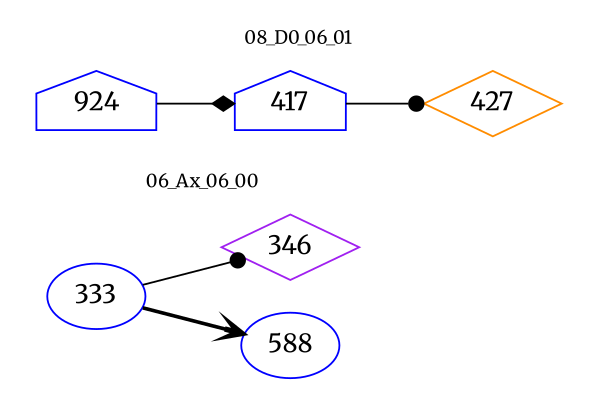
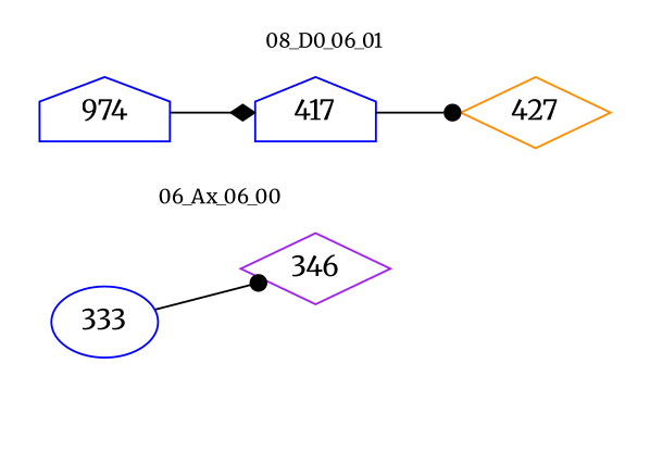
  digraph {
    fontname=Merriweather
    rankdir=LR
    node [color=blue fontname=Merriweather shape=ellipse]
    edge [arrowhead=dot color=black fontname=Merriweather style=solid]
    n1 [label=333]
-   n2 [label=588]
    n3 [color=purple label=346 shape=diamond]
    n4 [label=417 shape=house]
    n5 [color=darkorange label=427 shape=diamond]
-   n6 [label=924 shape=house]
+   n6 [label=974 shape=house]
    subgraph cluster_1 {
      color=white
      fontsize=10
      label="06_Ax_06_00"
      n1
-     n2
      n3
    }
    subgraph cluster_2 {
      color=white
      fontsize=10
      label="08_D0_06_01"
      n4
      n5
      n6
    }
-   n1 -> n2 [arrowhead=vee style=bold]
    n1 -> n3
    n4 -> n5
    n6 -> n4 [arrowhead=diamond]
  }
